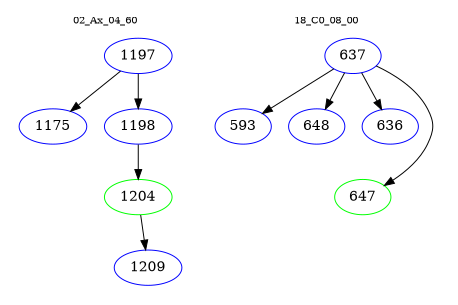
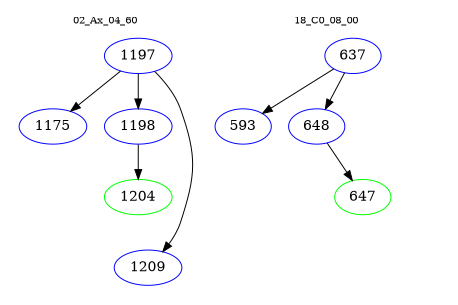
  digraph {
    node [color=blue]
    edge [color=black]
    n1 [label=1197]
    n2 [label=1175]
    n3 [label=1198]
    n4 [label=1209]
    n5 [color=green label=1204]
    n6 [label=637]
    n7 [label=593]
    n8 [label=648]
-   n9 [label=636]
    n10 [color=green label=647]
    subgraph cluster_1 {
      color=white
      fontsize=10
      label="02_Ax_04_60"
      n1
      n2
      n3
      n4
      n5
    }
    subgraph cluster_2 {
      color=white
      fontsize=10
      label="18_C0_08_00"
      n6
      n7
      n8
-     n9
      n10
    }
    n1 -> n2
    n1 -> n3
-   n5 -> n4
+   n1 -> n4
    n3 -> n5
    n6 -> n7
    n6 -> n8
-   n6 -> n9
-   n6 -> n10
+   n8 -> n10
  }
